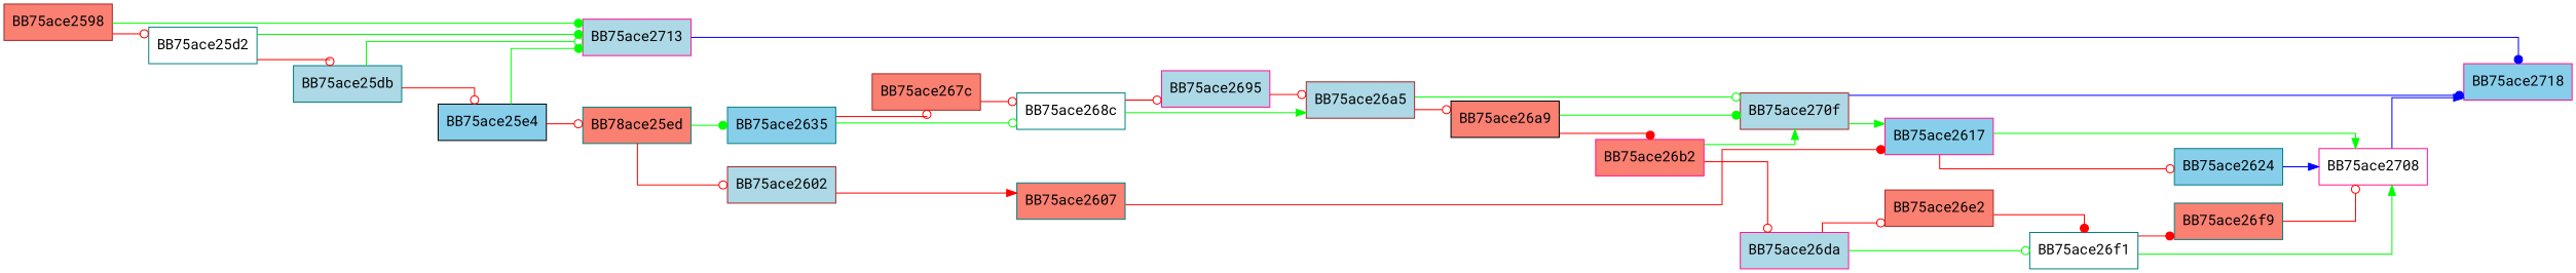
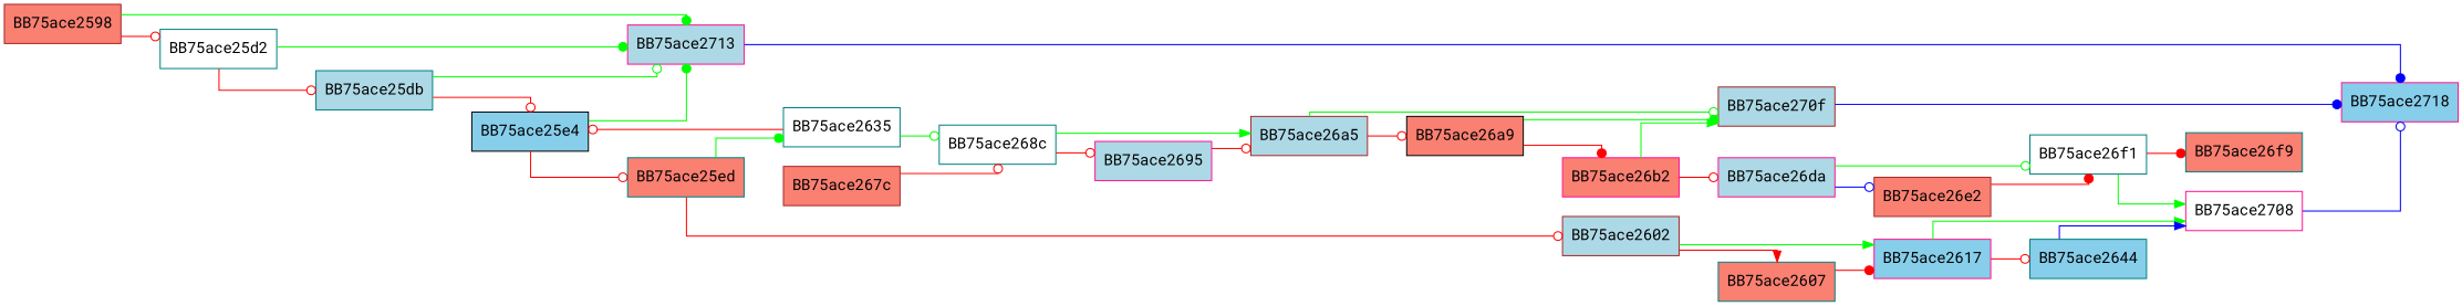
  digraph {
    fontname="Roboto Mono"
    rankdir=LR
    splines=ortho
    node [color=teal fillcolor=salmon fontname="Roboto Mono" shape=box style=filled]
    edge [arrowhead=odot color=red fontname="Roboto Mono"]
    BB75ace2598 [color=brown]
    BB75ace2713 [color=deeppink fillcolor=lightblue]
    BB75ace25d2 [fillcolor=white]
    BB75ace2718 [color=deeppink fillcolor=skyblue]
    BB75ace25db [fillcolor=lightblue]
    BB75ace25e4 [color=black fillcolor=skyblue]
-   BB75ace25ed [label=BB78ace25ed]
-   BB75ace2635 [fillcolor=skyblue]
+   BB75ace25ed
+   BB75ace2635 [fillcolor=white]
    BB75ace2602 [color=brown fillcolor=lightblue]
    BB75ace268c [fillcolor=white]
    BB75ace267c [color=brown]
    BB75ace2617 [color=deeppink fillcolor=skyblue]
    BB75ace2607
    BB75ace26a5 [color=brown fillcolor=lightblue]
    BB75ace2695 [color=deeppink fillcolor=lightblue]
    BB75ace2708 [color=deeppink fillcolor=white]
-   BB75ace2624 [fillcolor=skyblue]
+   BB75ace2624 [fillcolor=skyblue label=BB75ace2644]
    BB75ace270f [color=brown fillcolor=lightblue]
    BB75ace26a9 [color=black]
    BB75ace26b2 [color=deeppink]
    BB75ace26da [color=deeppink fillcolor=lightblue]
    BB75ace26f1 [fillcolor=white]
    BB75ace26e2 [color=brown]
    BB75ace26f9
    BB75ace2598 -> BB75ace2713 [arrowhead=dot color=green]
    BB75ace2598 -> BB75ace25d2
    BB75ace2713 -> BB75ace2718 [arrowhead=dot color=blue]
    BB75ace25d2 -> BB75ace2713 [arrowhead=dot color=green]
    BB75ace25d2 -> BB75ace25db
    BB75ace25db -> BB75ace2713 [color=green]
    BB75ace25db -> BB75ace25e4
    BB75ace25e4 -> BB75ace2713 [arrowhead=dot color=green]
    BB75ace25e4 -> BB75ace25ed
    BB75ace25ed -> BB75ace2635 [arrowhead=dot color=green]
    BB75ace25ed -> BB75ace2602
    BB75ace2635 -> BB75ace268c [color=green]
-   BB75ace2635 -> BB75ace267c
-   BB75ace270f -> BB75ace2617 [arrowhead=normal color=green]
+   BB75ace2635 -> BB75ace25e4
+   BB75ace2602 -> BB75ace2617 [arrowhead=normal color=green]
    BB75ace2602 -> BB75ace2607 [arrowhead=normal]
    BB75ace268c -> BB75ace26a5 [arrowhead=normal color=green]
    BB75ace268c -> BB75ace2695
    BB75ace267c -> BB75ace268c
    BB75ace2617 -> BB75ace2708 [arrowhead=normal color=green]
    BB75ace2617 -> BB75ace2624
    BB75ace2607 -> BB75ace2617 [arrowhead=dot]
    BB75ace26a5 -> BB75ace270f [color=green]
    BB75ace26a5 -> BB75ace26a9
    BB75ace2695 -> BB75ace26a5
-   BB75ace2708 -> BB75ace2718 [arrowhead=normal color=blue]
+   BB75ace2708 -> BB75ace2718 [color=blue]
    BB75ace2624 -> BB75ace2708 [arrowhead=normal color=blue]
    BB75ace270f -> BB75ace2718 [arrowhead=dot color=blue]
    BB75ace26a9 -> BB75ace270f [arrowhead=dot color=green]
    BB75ace26a9 -> BB75ace26b2 [arrowhead=dot]
    BB75ace26b2 -> BB75ace270f [arrowhead=normal color=green]
    BB75ace26b2 -> BB75ace26da
    BB75ace26da -> BB75ace26f1 [color=green]
-   BB75ace26da -> BB75ace26e2
+   BB75ace26da -> BB75ace26e2 [color=blue]
    BB75ace26f1 -> BB75ace2708 [arrowhead=normal color=green]
    BB75ace26f1 -> BB75ace26f9 [arrowhead=dot]
    BB75ace26e2 -> BB75ace26f1 [arrowhead=dot]
-   BB75ace26f9 -> BB75ace2708
  }
